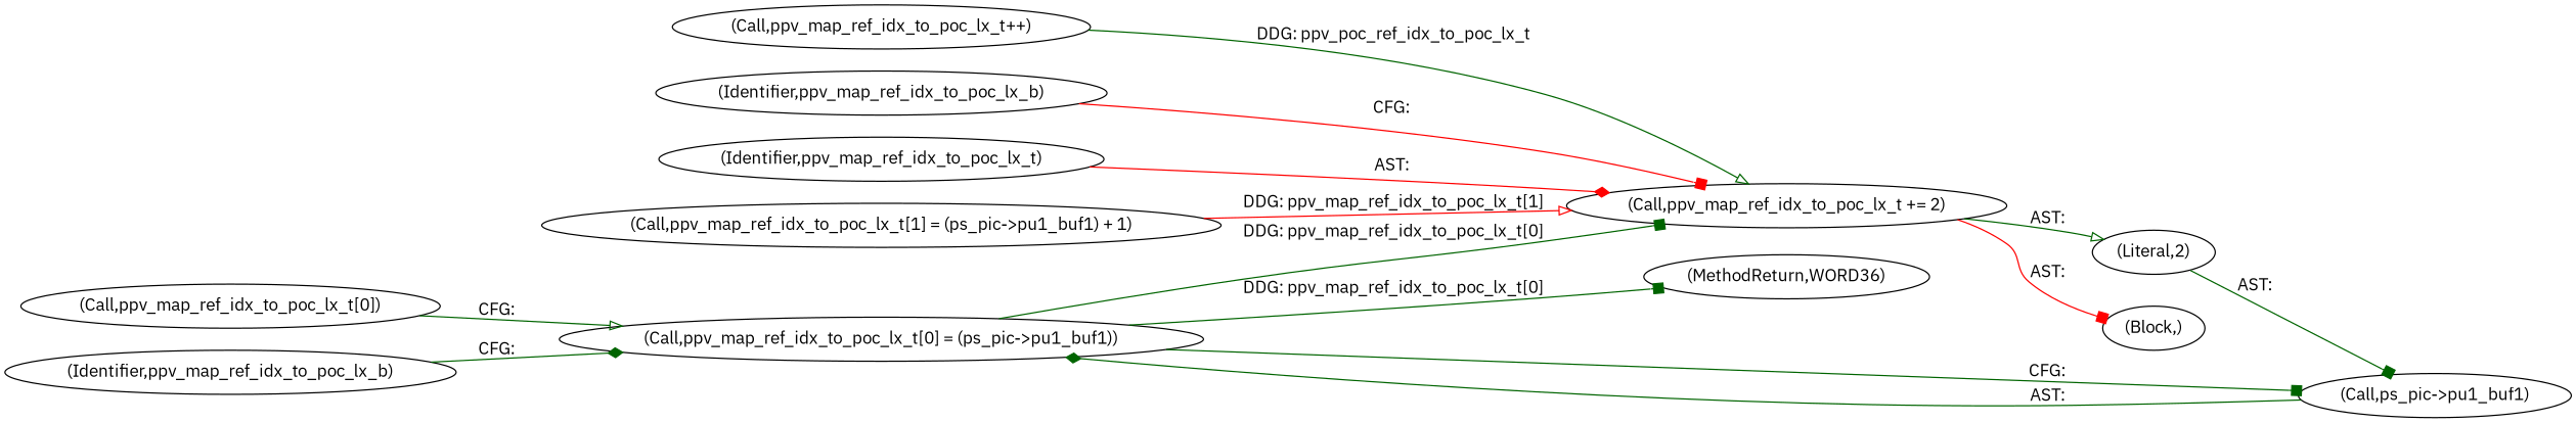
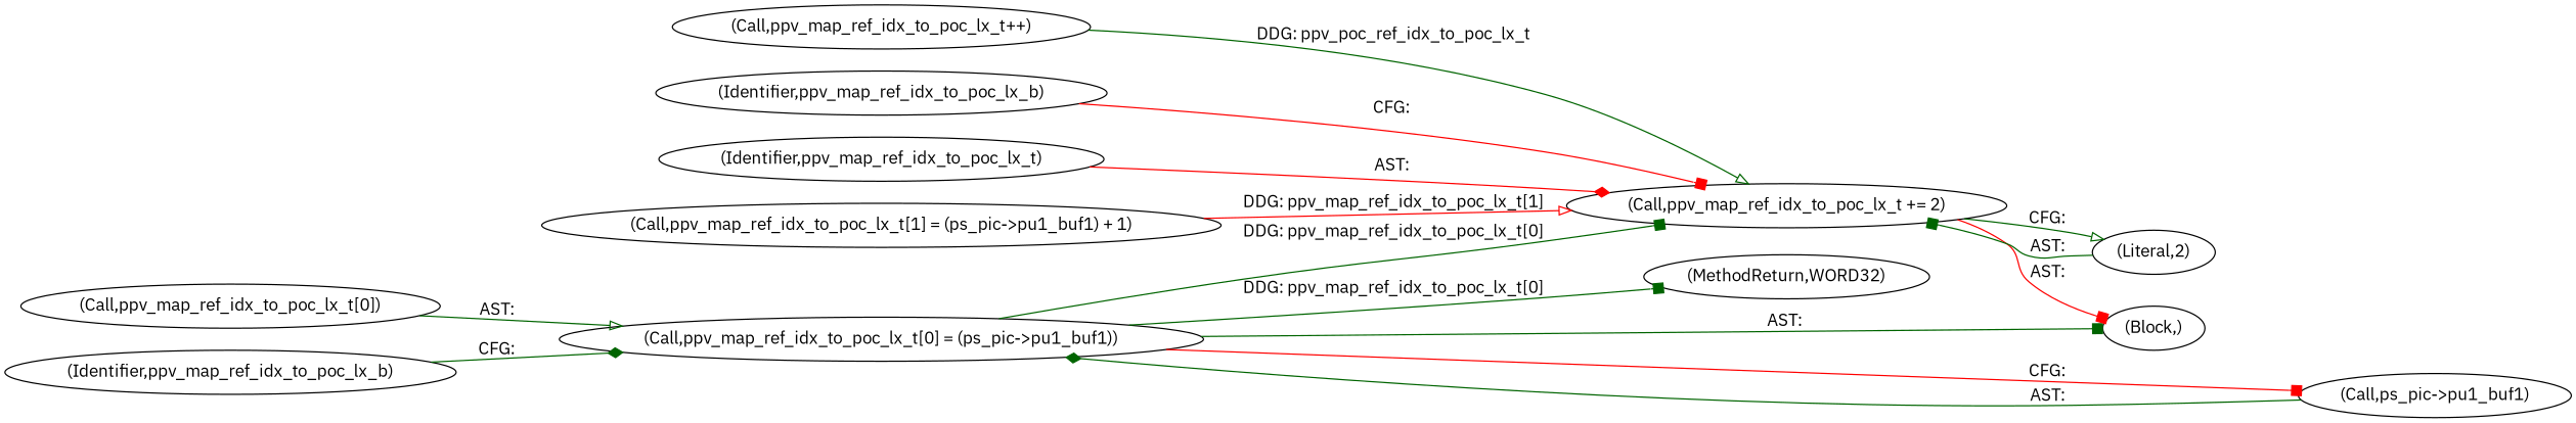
  digraph {
    fontname="IBM Plex Sans"
    rankdir=LR
    node [fontname="IBM Plex Sans"]
    edge [arrowhead=box color=darkgreen fontname="IBM Plex Sans"]
    n1 [label="(Call,ppv_map_ref_idx_to_poc_lx_t[0] = (ps_pic->pu1_buf1))"]
    n2 [label="(Call,ppv_map_ref_idx_to_poc_lx_t += 2)"]
-   n3 [label="(MethodReturn,WORD36)"]
+   n3 [label="(MethodReturn,WORD32)"]
    n4 [label="(Call,ps_pic->pu1_buf1)"]
    n5 [label="(Block,)"]
    n6 [label="(Literal,2)"]
    n7 [label="(Call,ppv_map_ref_idx_to_poc_lx_t[1] = (ps_pic->pu1_buf1) + 1)"]
    n8 [label="(Call,ppv_map_ref_idx_to_poc_lx_t[0])"]
    n9 [label="(Call,ppv_map_ref_idx_to_poc_lx_t++)"]
    n10 [label="(Identifier,ppv_map_ref_idx_to_poc_lx_b)"]
    n11 [label="(Identifier,ppv_map_ref_idx_to_poc_lx_t)"]
    n12 [label="(Identifier,ppv_map_ref_idx_to_poc_lx_b)"]
    n1 -> n2 [label="DDG: ppv_map_ref_idx_to_poc_lx_t[0]"]
    n1 -> n3 [label="DDG: ppv_map_ref_idx_to_poc_lx_t[0]"]
-   n1 -> n4 [label="CFG: "]
+   n1 -> n4 [color=red label="CFG: "]
+   n1 -> n5 [label="AST: "]
    n2 -> n5 [color=red label="AST: "]
-   n2 -> n6 [arrowhead=onormal label="AST: "]
+   n2 -> n6 [arrowhead=onormal label="CFG: "]
    n4 -> n1 [arrowhead=diamond label="AST: "]
-   n6 -> n4 [label="AST: "]
+   n6 -> n2 [label="AST: "]
    n7 -> n2 [arrowhead=onormal color=red label="DDG: ppv_map_ref_idx_to_poc_lx_t[1]"]
-   n8 -> n1 [arrowhead=onormal label="CFG: "]
+   n8 -> n1 [arrowhead=onormal label="AST: "]
    n9 -> n2 [arrowhead=onormal label="DDG: ppv_poc_ref_idx_to_poc_lx_t"]
    n10 -> n2 [color=red label="CFG: "]
    n11 -> n2 [arrowhead=diamond color=red label="AST: "]
    n12 -> n1 [arrowhead=diamond label="CFG: "]
  }
